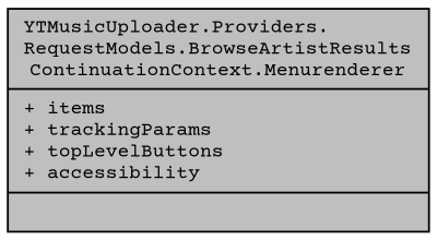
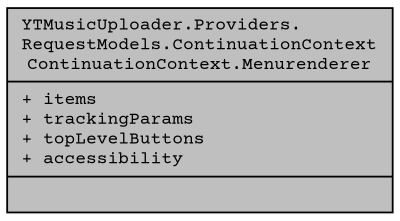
  digraph {
    fontname="Courier Prime"
-   n1 [color=black fillcolor=grey75 fontcolor=black fontname="Courier Prime" fontsize=10 height=0.2 label="{YTMusicUploader.Providers.\lRequestModels.BrowseArtistResults\lContinuationContext.Menurenderer\n|+ items\l+ trackingParams\l+ topLevelButtons\l+ accessibility\l|}" shape=record style=filled width=0.4]
+   n1 [color=black fillcolor=grey75 fontcolor=black fontname="Courier Prime" fontsize=10 height=0.2 label="{YTMusicUploader.Providers.\lRequestModels.ContinuationContext\lContinuationContext.Menurenderer\n|+ items\l+ trackingParams\l+ topLevelButtons\l+ accessibility\l|}" shape=record style=filled width=0.4]
  }
